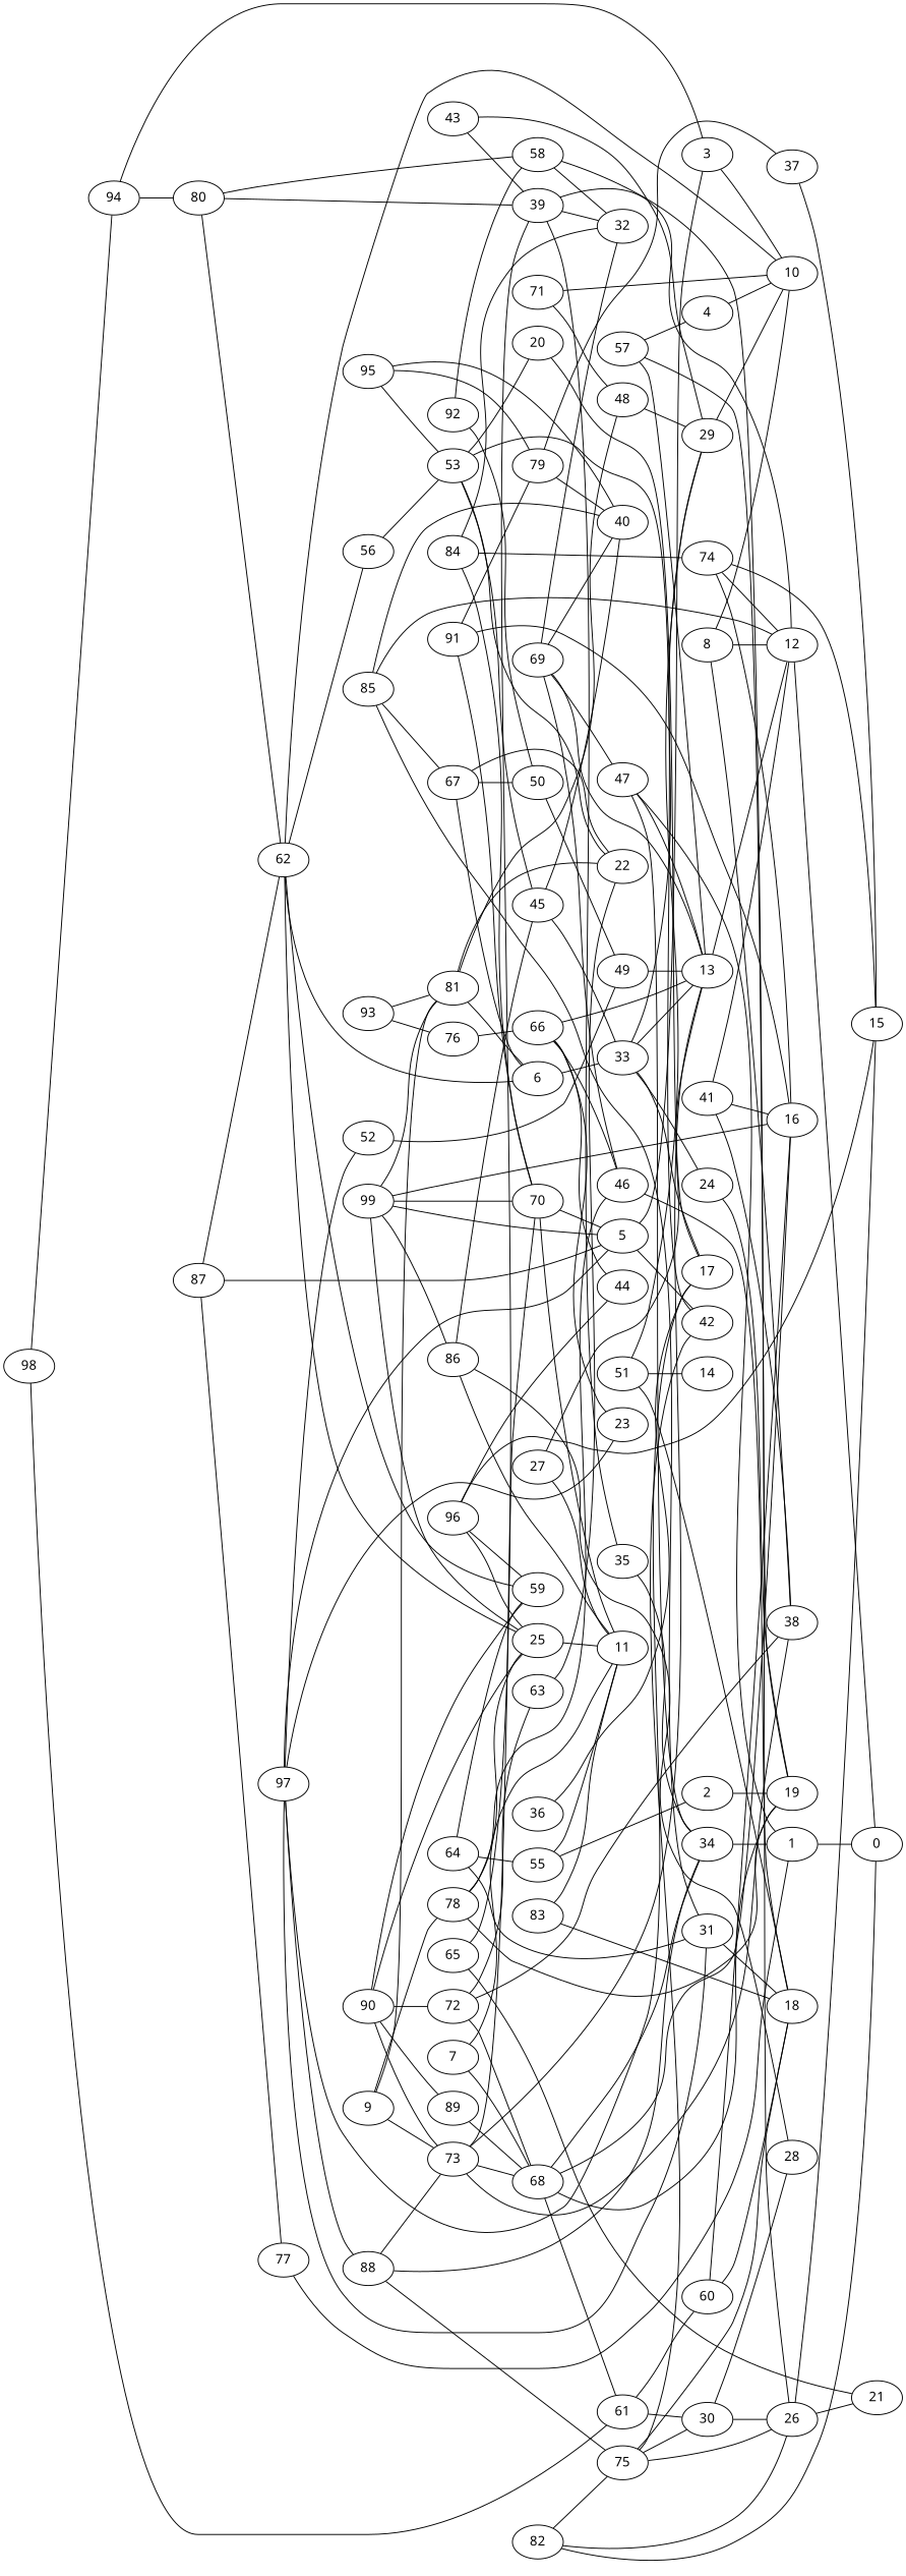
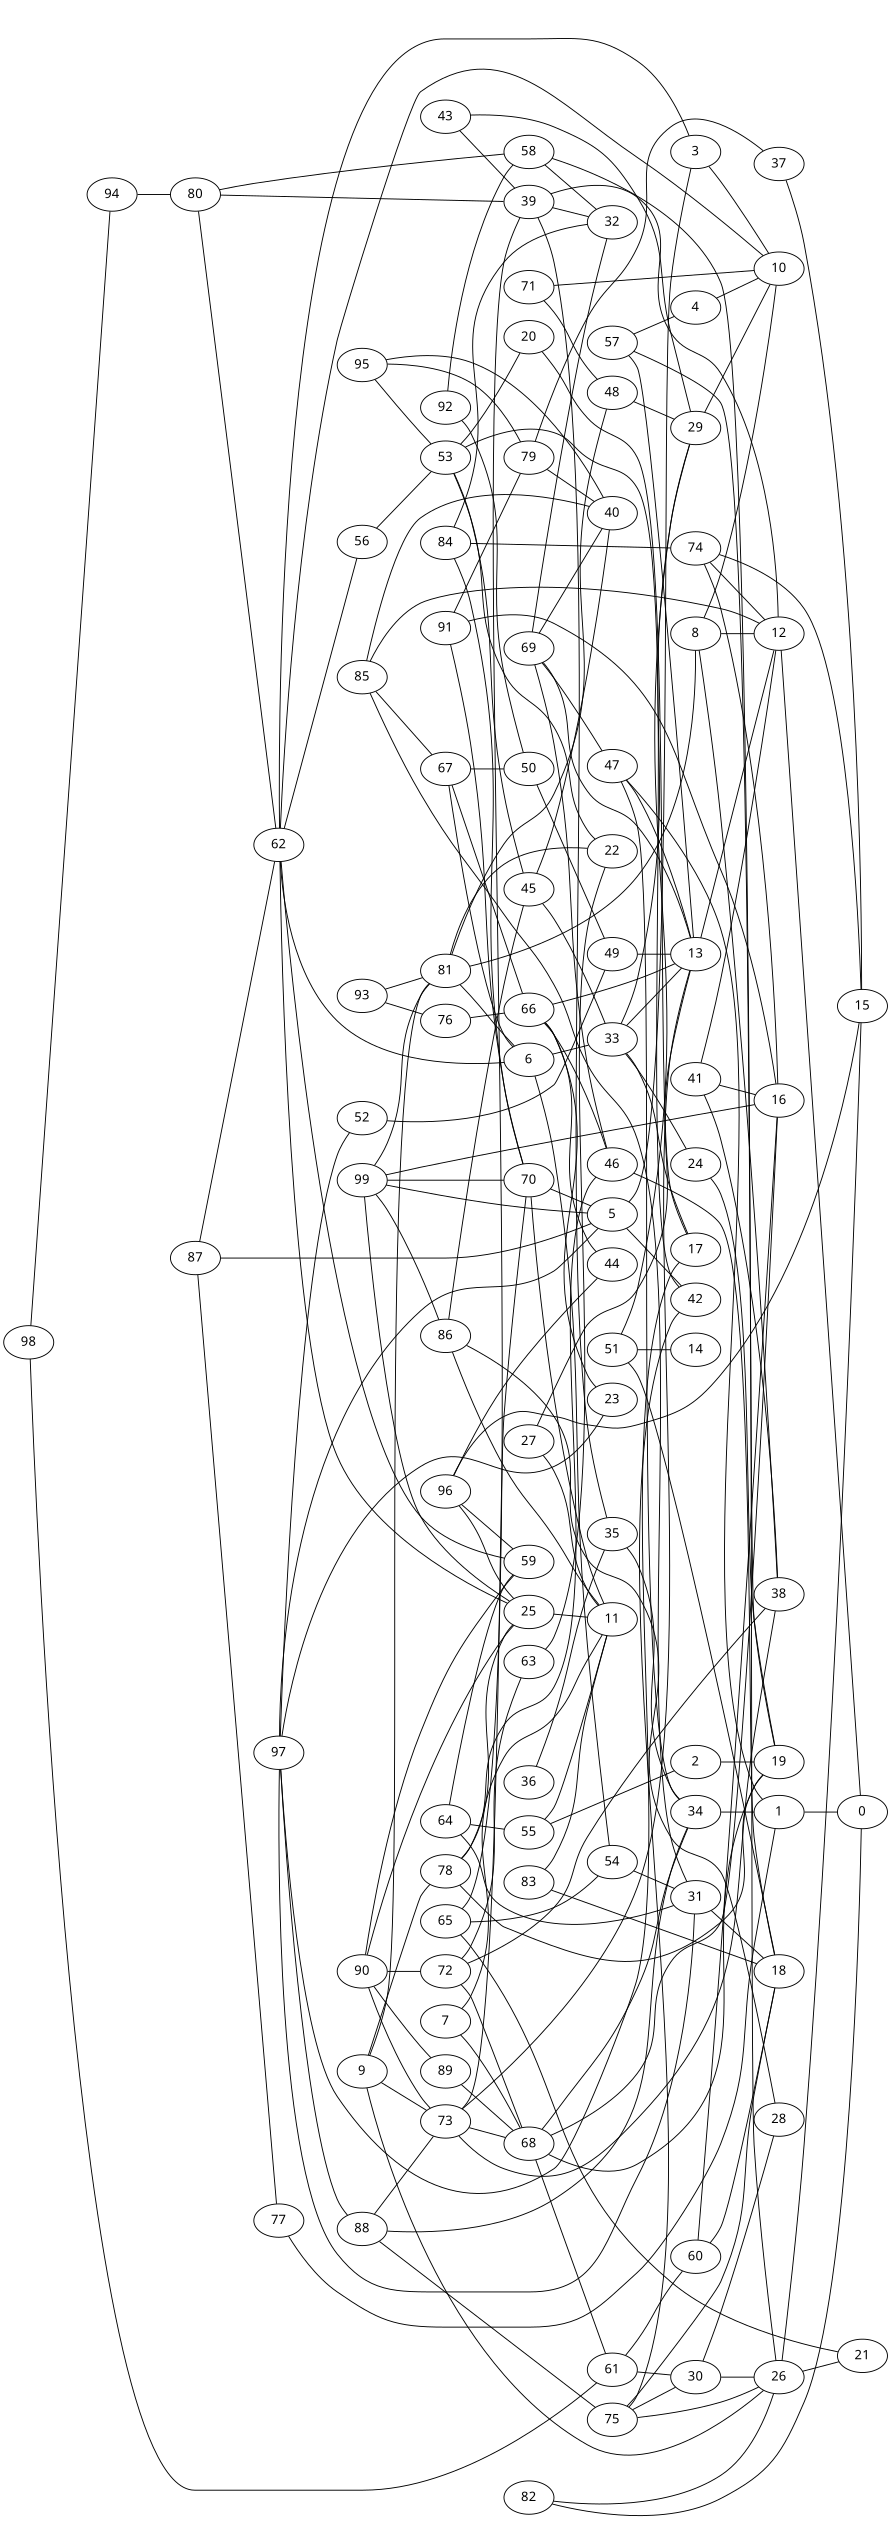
  digraph {
    fontname="Noto Sans"
    rankdir=LR
    node [fontname="Noto Sans"]
    edge [color=black dir=none fontname="Noto Sans"]
    63
    22
    34
    1
    0
    85
    12
    40
    67
    31
    6
    50
    18
    33
    17
    24
    13
    29
    19
    10
+   54
    44
    14
    27
    11
    99
    81
    25
    5
    16
    86
    47
    70
    48
    8
    3
    42
    45
    28
    71
    80
    62
    39
    58
    56
    59
    32
    35
    26
    83
    68
    61
    52
    60
    30
    49
    88
    73
    75
    38
    36
    15
    9
    78
    46
    21
    41
    37
    91
    79
    2
    43
    96
    93
    76
    94
    66
    23
    77
    89
    98
    82
    53
    20
    97
    64
    55
    92
    87
    90
    72
    4
    74
    69
    95
    7
    65
    57
    84
    51
    subgraph sub_1 {
      63
      22
      34
      1
      0
      85
      12
      40
      67
      31
      6
      50
      18
      33
      17
      24
      13
      29
      19
      10
+     54
      44
      14
      27
      11
      99
      81
      25
      5
      16
      86
      47
      70
      48
      8
      3
      42
      45
      28
      71
      80
      62
      39
      58
      56
      59
      32
      35
      26
      83
      68
      61
      52
      60
      30
      49
      88
      73
      75
      38
      36
      15
      9
      78
      46
      21
      41
      37
      91
      79
      2
      43
      96
      93
      76
      94
      66
      23
      77
      89
      98
      82
      53
      20
      97
      64
      55
      92
      87
      90
      72
      4
      74
      69
      95
      7
      65
      57
      84
      51
    }
    63 -> 22
    34 -> 1
    1 -> 0
    85 -> 12
    85 -> 40
    85 -> 67
    85 -> 31
    12 -> 0
-   67 -> 22
+   67 -> 66
    67 -> 6
    67 -> 50
    31 -> 18
    6 -> 33
+   6 -> 54
    50 -> 49
    33 -> 17
    33 -> 24
    33 -> 13
    33 -> 29
    24 -> 19
    13 -> 12
    29 -> 10
+   54 -> 31
    27 -> 13
    27 -> 11
    99 -> 81
    99 -> 25
    99 -> 5
    99 -> 16
    99 -> 86
    99 -> 70
    81 -> 22
    81 -> 6
    81 -> 48
+   81 -> 8
    25 -> 11
    5 -> 3
    5 -> 42
    86 -> 11
    86 -> 45
    86 -> 28
    47 -> 34
    47 -> 1
    47 -> 13
    70 -> 11
    70 -> 5
    48 -> 29
    8 -> 12
    8 -> 10
    8 -> 38
    3 -> 10
    45 -> 40
    45 -> 33
    71 -> 10
    71 -> 48
    80 -> 62
    80 -> 39
    80 -> 58
    62 -> 6
    62 -> 10
    62 -> 25
    62 -> 56
    62 -> 59
    39 -> 12
    39 -> 32
    39 -> 35
    58 -> 32
    58 -> 26
    56 -> 53
    35 -> 34
    26 -> 15
    26 -> 21
    83 -> 18
    83 -> 11
    68 -> 34
    68 -> 19
    68 -> 16
    68 -> 61
    61 -> 60
    61 -> 30
    52 -> 49
    60 -> 18
    60 -> 16
    30 -> 28
    30 -> 26
    49 -> 13
    88 -> 34
    88 -> 73
    88 -> 75
    73 -> 13
    73 -> 70
    73 -> 68
    73 -> 38
    75 -> 18
    75 -> 42
    75 -> 26
    75 -> 30
-   36 -> 17
+   36 -> 35
    9 -> 81
+   9 -> 26
    9 -> 73
    9 -> 78
    78 -> 19
    78 -> 25
    78 -> 46
    46 -> 18
    41 -> 12
    41 -> 16
    41 -> 38
    37 -> 15
    91 -> 16
    91 -> 70
    91 -> 79
    79 -> 40
    79 -> 37
    2 -> 19
    43 -> 29
    43 -> 39
    96 -> 44
    96 -> 25
    96 -> 59
    96 -> 15
    93 -> 81
    93 -> 76
    76 -> 66
-   94 -> 3
+   62 -> 3
    94 -> 80
    66 -> 13
    66 -> 44
    66 -> 46
    66 -> 23
    77 -> 1
    89 -> 68
    98 -> 61
    98 -> 94
    82 -> 0
    82 -> 26
-   82 -> 75
    53 -> 22
    53 -> 42
    53 -> 45
    53 -> 20
    20 -> 17
    97 -> 31
    97 -> 17
    97 -> 5
    97 -> 52
    97 -> 88
    97 -> 23
    64 -> 31
    64 -> 59
    64 -> 55
    55 -> 11
    55 -> 2
    92 -> 50
    92 -> 58
    87 -> 5
    87 -> 62
    87 -> 77
    90 -> 25
    90 -> 59
    90 -> 73
    90 -> 89
    90 -> 72
    72 -> 63
    72 -> 68
    72 -> 38
    4 -> 10
    74 -> 12
    74 -> 16
    74 -> 15
    69 -> 40
    69 -> 13
    69 -> 47
    69 -> 32
    69 -> 46
    95 -> 40
    95 -> 79
    95 -> 53
    7 -> 11
    7 -> 68
+   65 -> 54
    65 -> 39
    65 -> 21
    57 -> 13
    57 -> 19
    57 -> 4
    84 -> 70
    84 -> 32
    84 -> 74
    51 -> 18
    51 -> 29
    51 -> 14
  }
